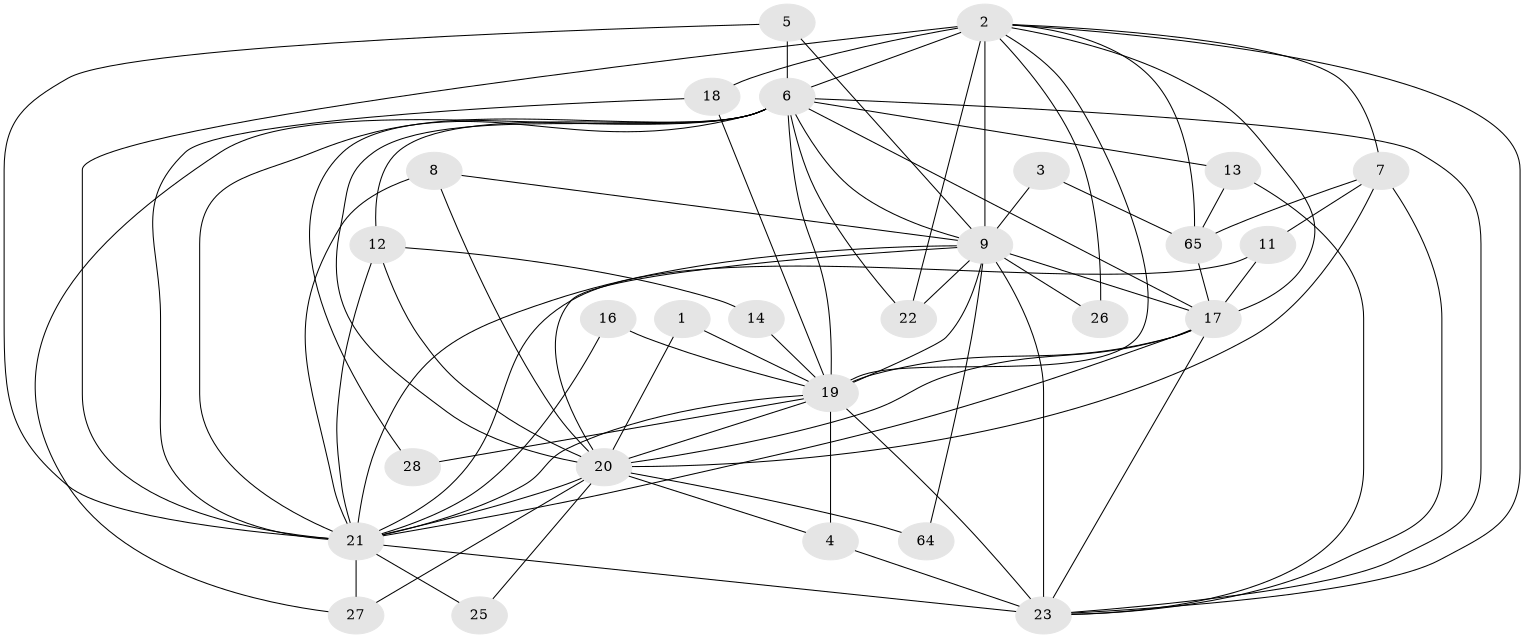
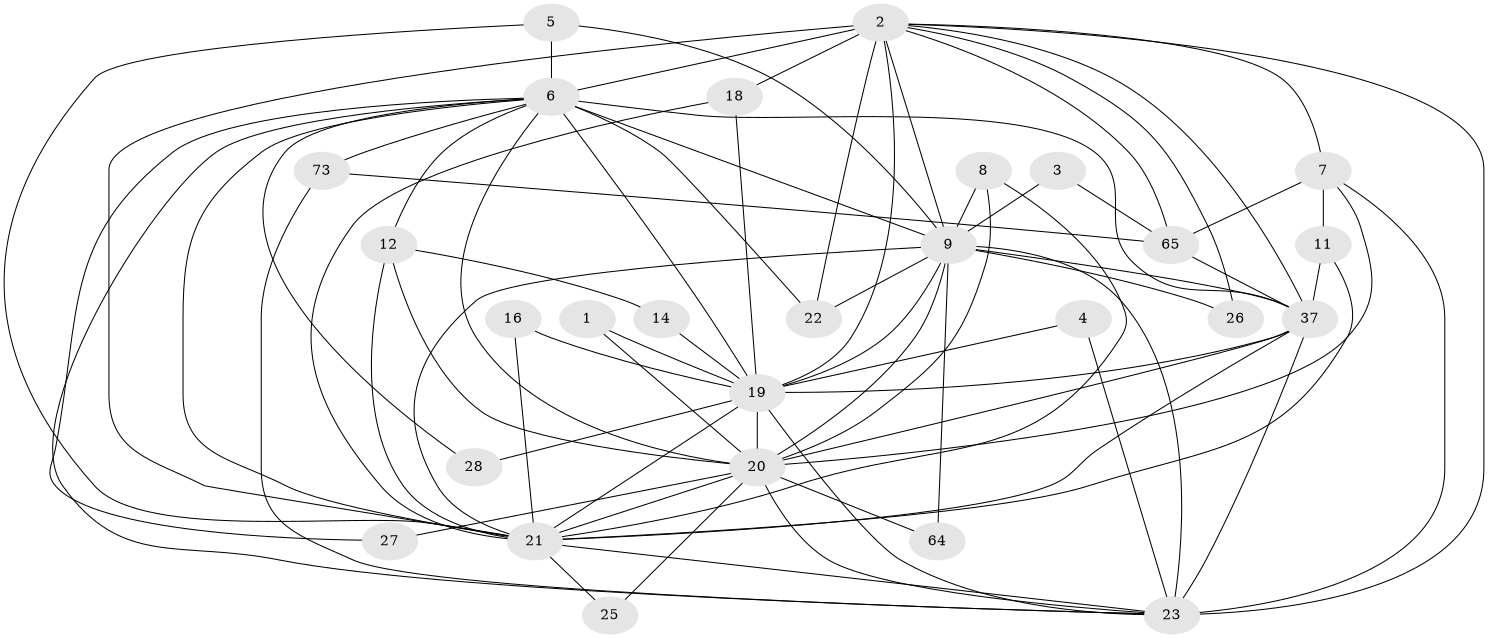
  graph {
    node [color=gray90 style=filled]
    edge [weight=1.0]
    1
    19
    20
    6
    9
-   17
+   17 [label=37]
    21
    22
    23
    12
-   13
+   13 [label=73]
    27
    28
    n14 [label=64]
    25
    2
    7
    n18 [label=65]
    18
    26
    11
    3
    4
    5
    14
    8
    16
    1 -- 19
    1 -- 20
    19 -- 20
    19 -- 21 [weight=2.0]
    19 -- 23
    19 -- 28
    20 -- 21 [weight=3.0]
-   20 -- 4
+   20 -- 23
    20 -- 27
    20 -- n14
    20 -- 25
    6 -- 19 [weight=2.0]
    6 -- 20
    6 -- 9
    6 -- 17 [weight=2.0]
    6 -- 21 [weight=2.0]
    6 -- 22
    6 -- 23
    6 -- 12
    6 -- 13
    6 -- 27
    6 -- 28 [weight=2.0]
    9 -- 19
    9 -- 20
    9 -- 17
    9 -- 21 [weight=2.0]
    9 -- 22
    9 -- 23 [weight=3.0]
    9 -- n14
    9 -- 26
    17 -- 19 [weight=2.0]
    17 -- 20
    17 -- 21 [weight=2.0]
    17 -- 23
    21 -- 23 [weight=2.0]
-   21 -- 27
    21 -- 25
    12 -- 20
    12 -- 21
    12 -- 14
    13 -- 23
    13 -- n18
    2 -- 19 [weight=3.0]
    2 -- 6 [weight=3.0]
    2 -- 9 [weight=2.0]
    2 -- 17 [weight=3.0]
    2 -- 21 [weight=5.0]
    2 -- 22
    2 -- 23 [weight=2.0]
    2 -- 7
    2 -- n18
    2 -- 18 [weight=2.0]
    2 -- 26
    7 -- 20
    7 -- 23
    7 -- n18
    7 -- 11
    n18 -- 17
    18 -- 19
    18 -- 21
    11 -- 17
    11 -- 21
    3 -- 9
    3 -- n18
    4 -- 19
    4 -- 23
    5 -- 6
    5 -- 9
    5 -- 21
    14 -- 19
    8 -- 20 [weight=3.0]
    8 -- 9
    8 -- 21
    16 -- 19
    16 -- 21
  }
